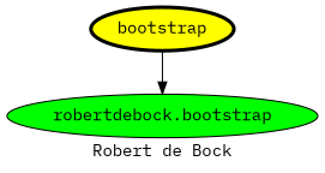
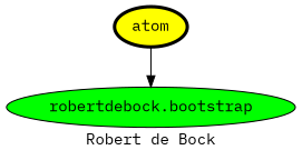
  digraph {
    label="Robert de Bock"
    fontname="IBM Plex Mono"
    node [style=filled fontname="IBM Plex Mono"]
-   atom [fillcolor=yellow penwidth=3 label=bootstrap]
+   atom [fillcolor=yellow penwidth=3]
    "robertdebock.bootstrap" [fillcolor=green]
    atom -> "robertdebock.bootstrap" [fontname="IBM Plex Mono"]
  }
